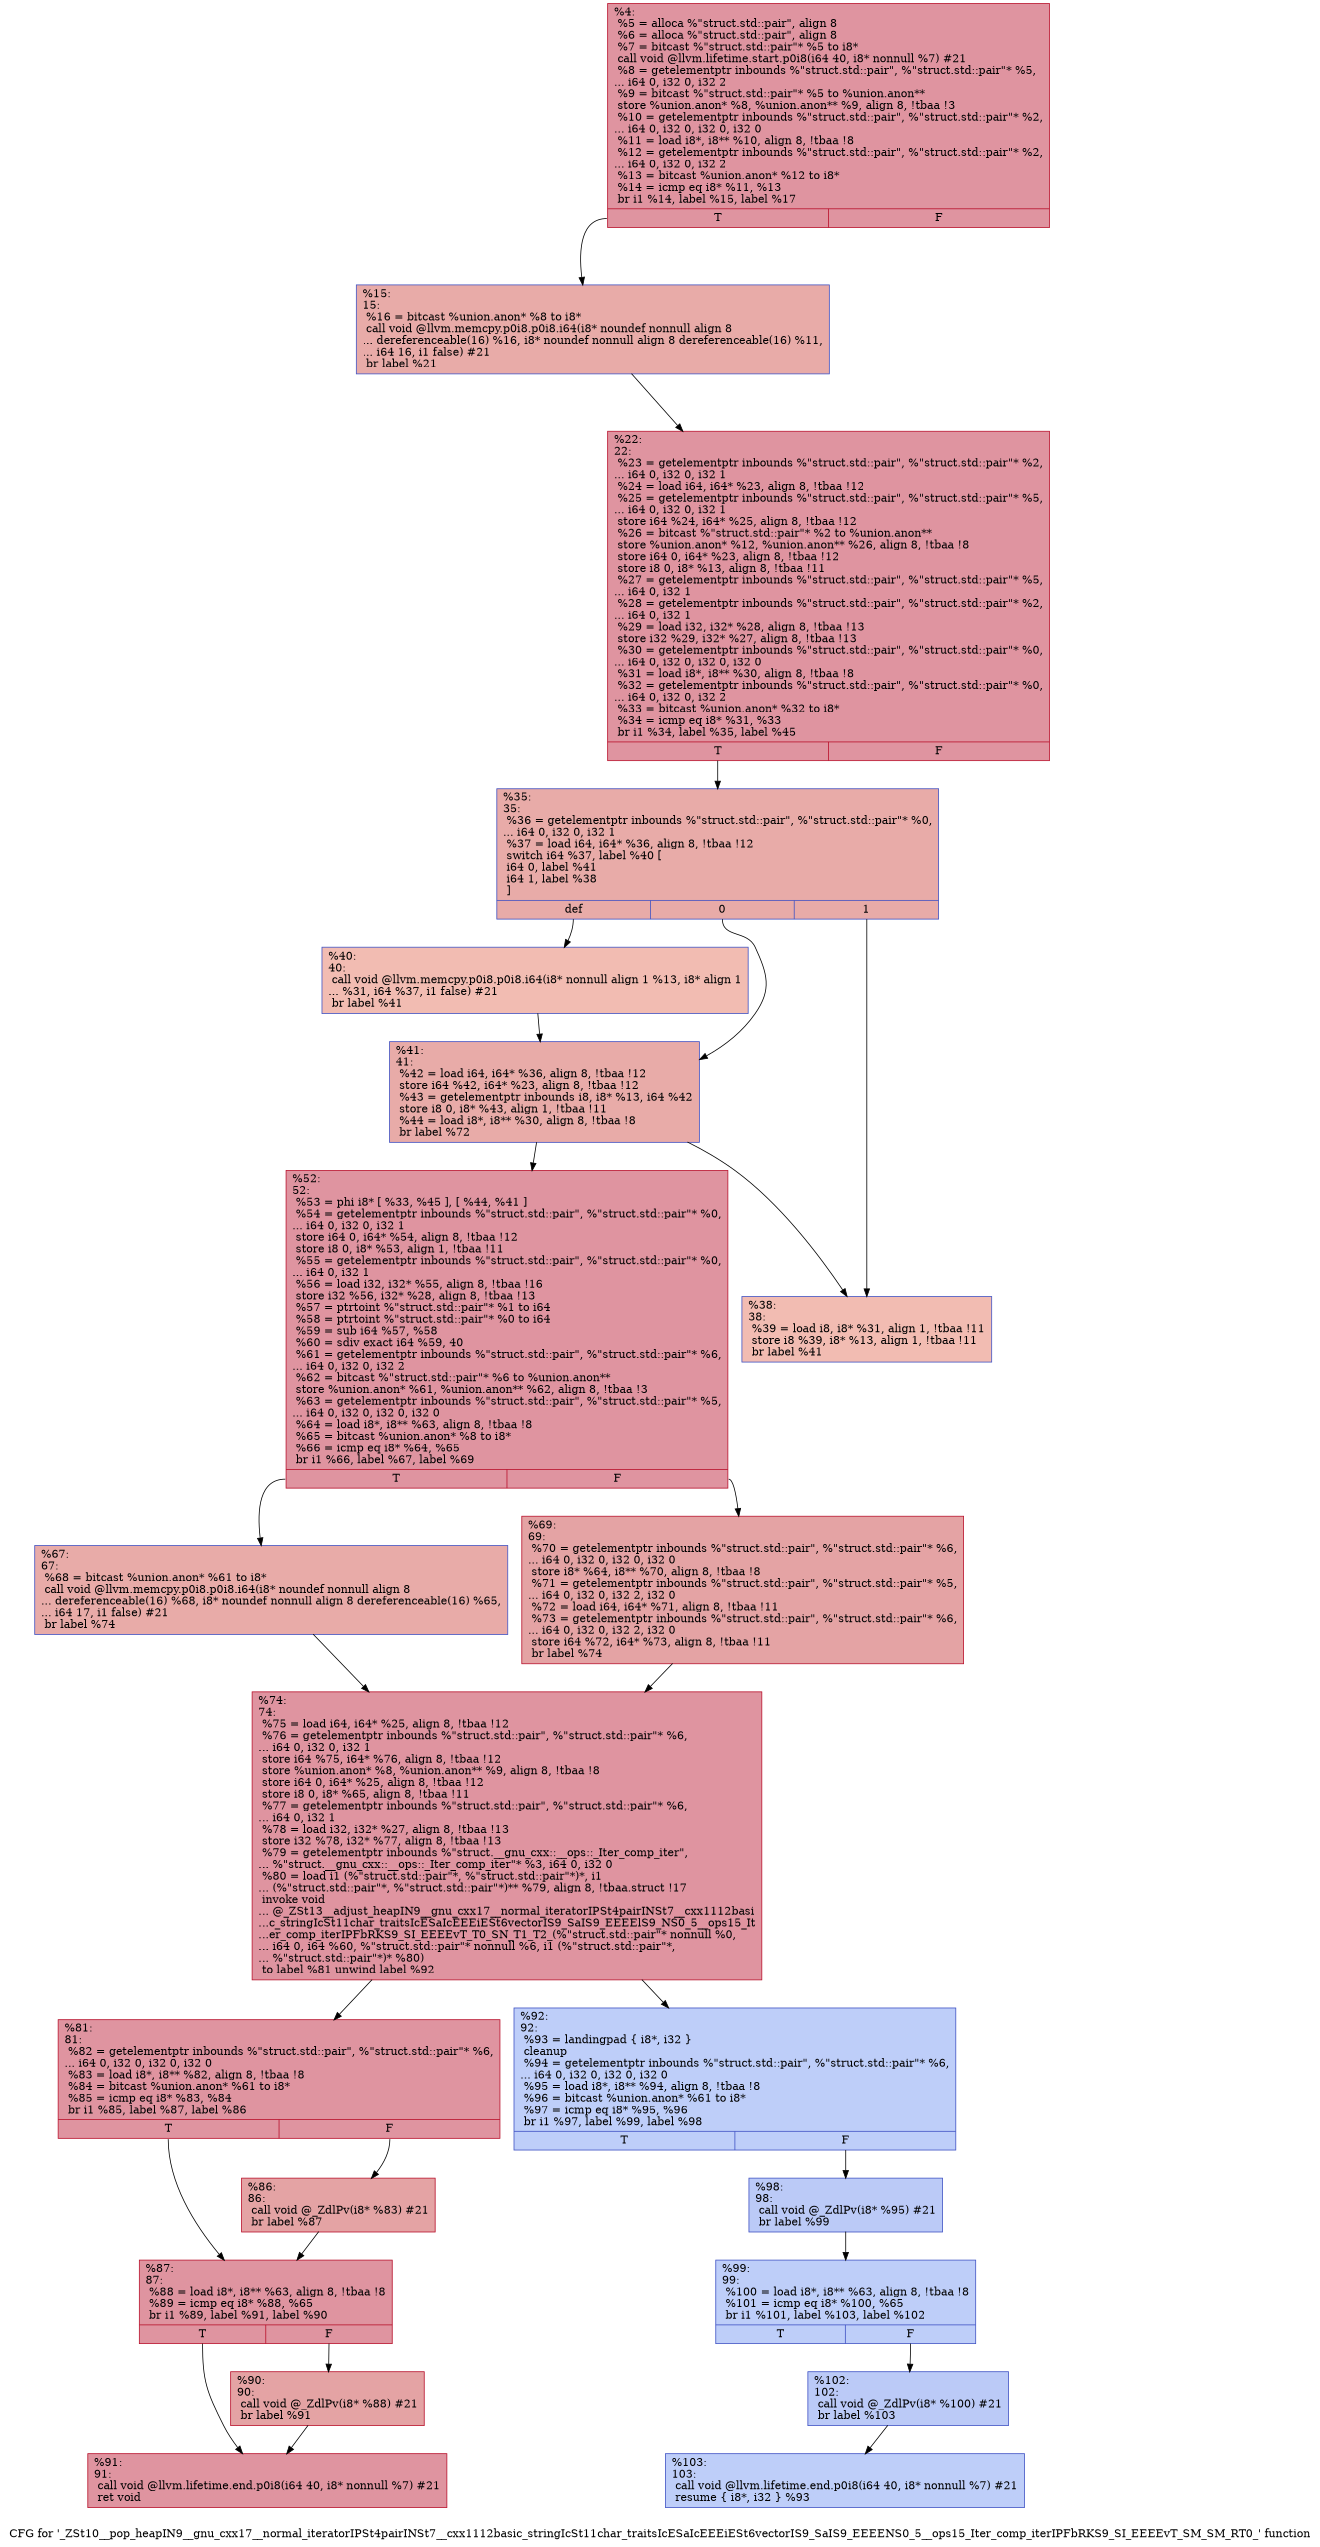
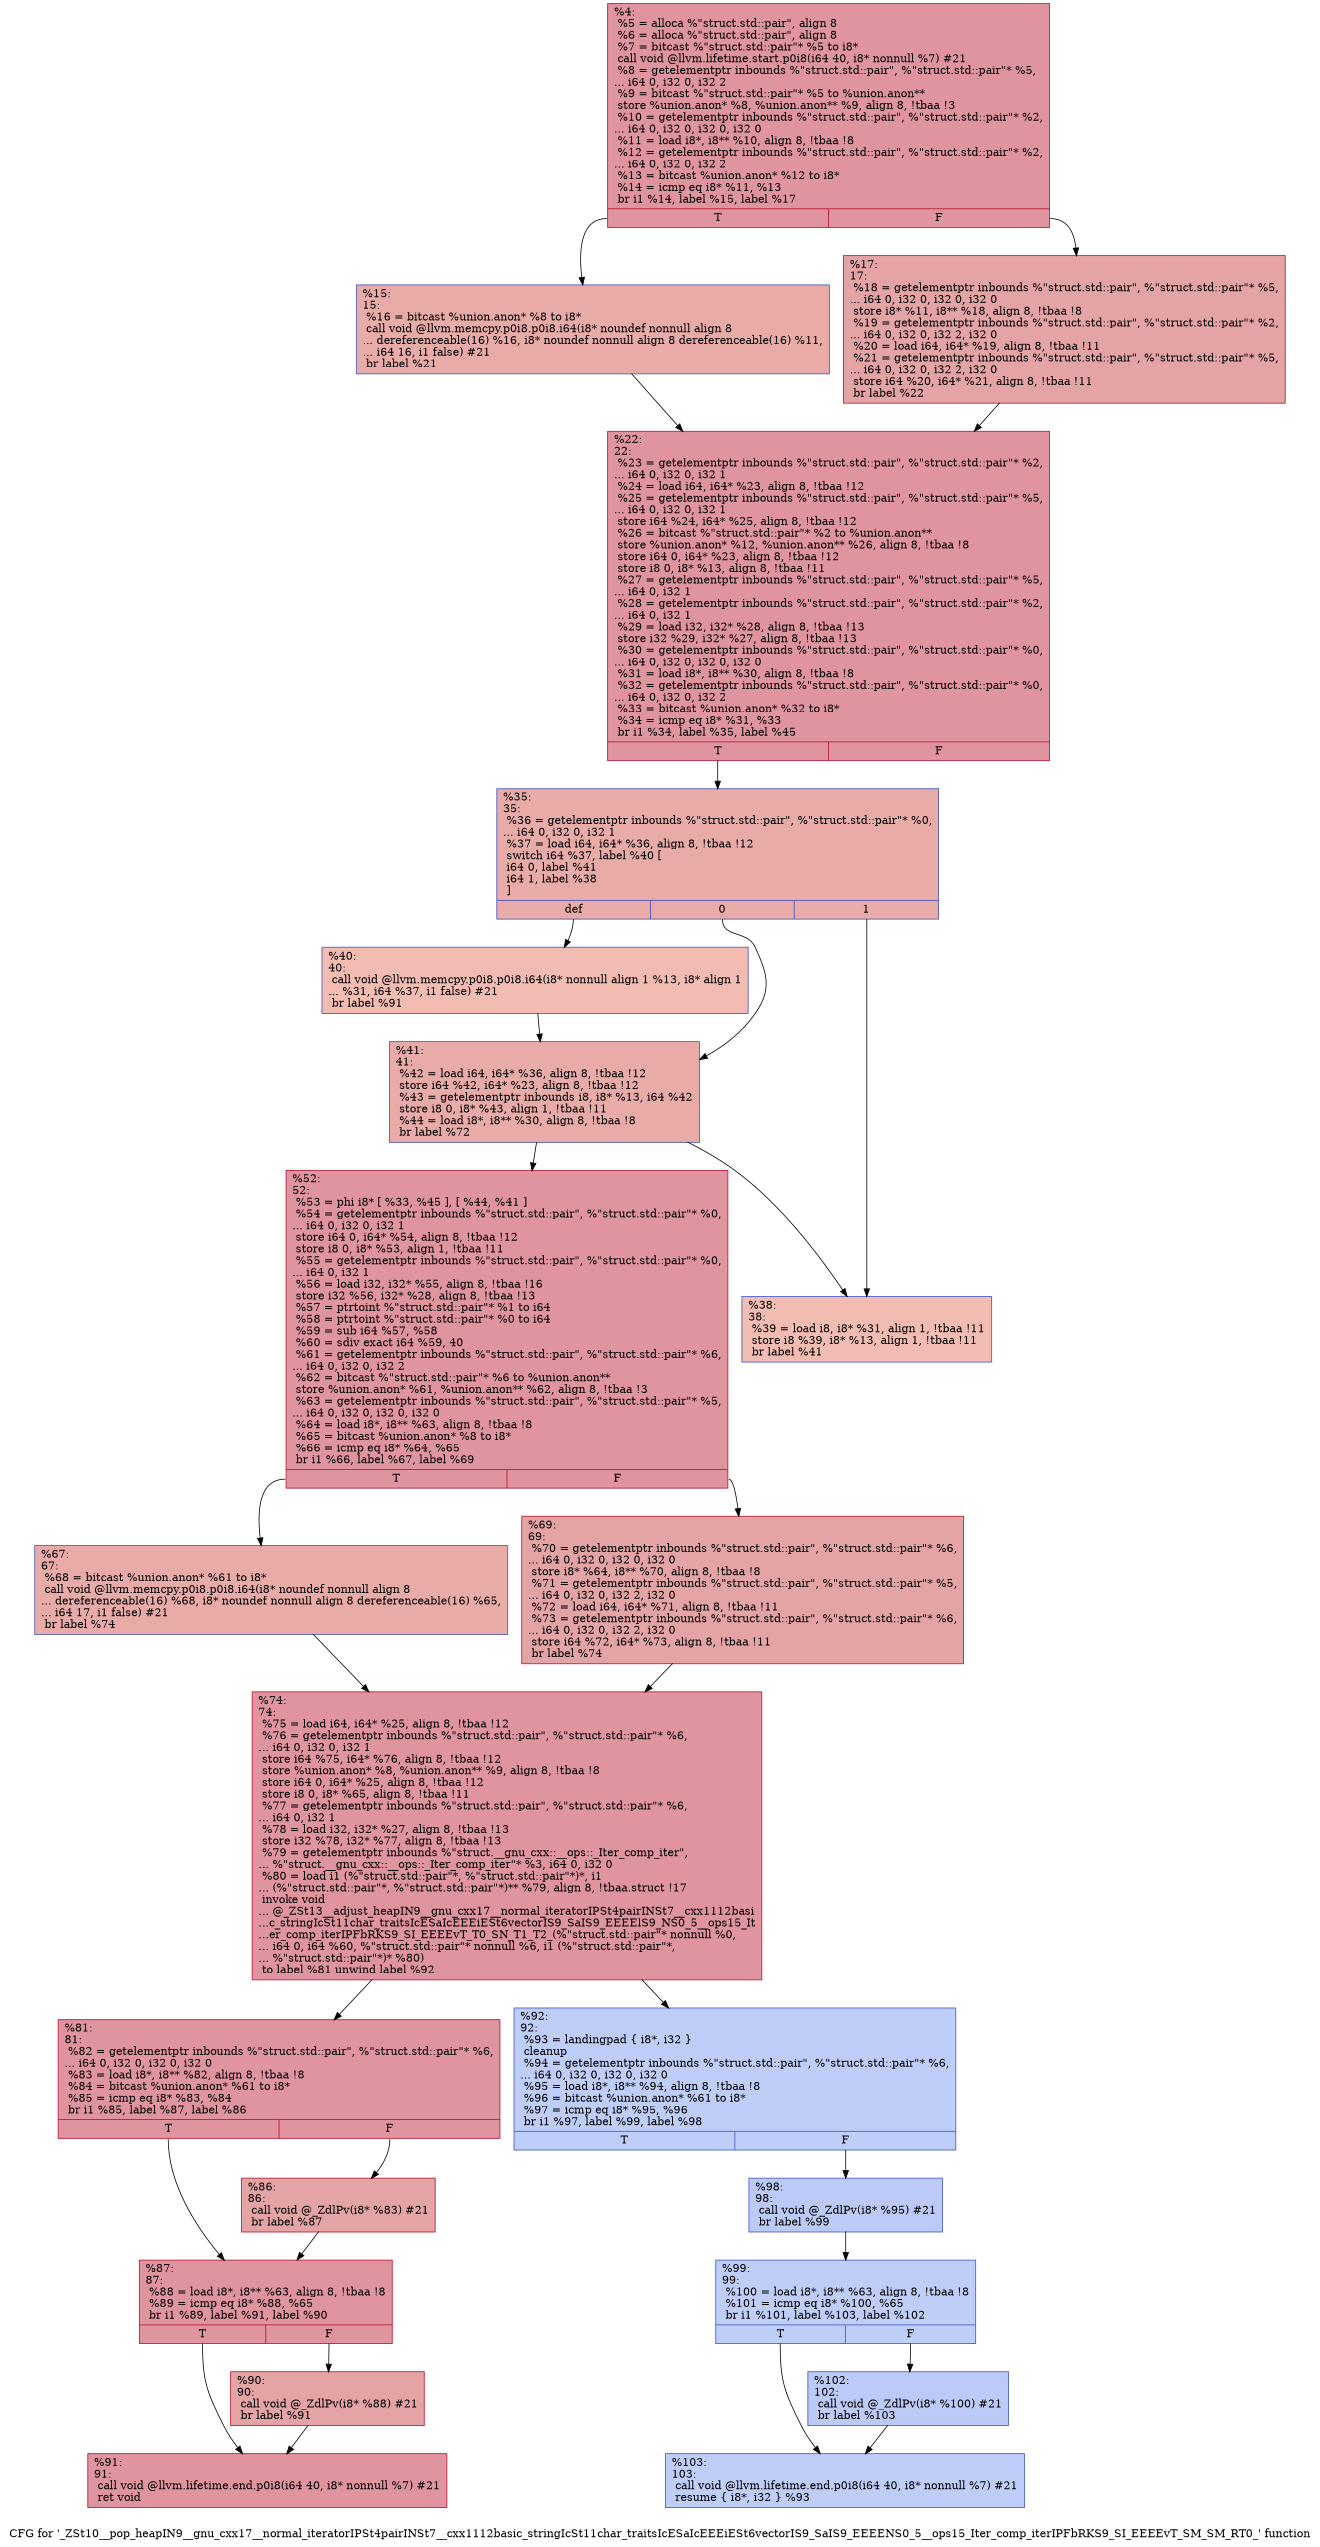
  digraph {
    label="CFG for '_ZSt10__pop_heapIN9__gnu_cxx17__normal_iteratorIPSt4pairINSt7__cxx1112basic_stringIcSt11char_traitsIcESaIcEEEiESt6vectorIS9_SaIS9_EEEENS0_5__ops15_Iter_comp_iterIPFbRKS9_SI_EEEEvT_SM_SM_RT0_' function"
    node [color="#b70d28ff" fillcolor="#b70d2870" shape=record style=filled]
    n1 [label="{%4:\l  %5 = alloca %\"struct.std::pair\", align 8\l  %6 = alloca %\"struct.std::pair\", align 8\l  %7 = bitcast %\"struct.std::pair\"* %5 to i8*\l  call void @llvm.lifetime.start.p0i8(i64 40, i8* nonnull %7) #21\l  %8 = getelementptr inbounds %\"struct.std::pair\", %\"struct.std::pair\"* %5,\l... i64 0, i32 0, i32 2\l  %9 = bitcast %\"struct.std::pair\"* %5 to %union.anon**\l  store %union.anon* %8, %union.anon** %9, align 8, !tbaa !3\l  %10 = getelementptr inbounds %\"struct.std::pair\", %\"struct.std::pair\"* %2,\l... i64 0, i32 0, i32 0, i32 0\l  %11 = load i8*, i8** %10, align 8, !tbaa !8\l  %12 = getelementptr inbounds %\"struct.std::pair\", %\"struct.std::pair\"* %2,\l... i64 0, i32 0, i32 2\l  %13 = bitcast %union.anon* %12 to i8*\l  %14 = icmp eq i8* %11, %13\l  br i1 %14, label %15, label %17\l|{<s0>T|<s1>F}}"]
    n2 [color="#3d50c3ff" fillcolor="#cc403a70" label="{%15:\l15:                                               \l  %16 = bitcast %union.anon* %8 to i8*\l  call void @llvm.memcpy.p0i8.p0i8.i64(i8* noundef nonnull align 8\l... dereferenceable(16) %16, i8* noundef nonnull align 8 dereferenceable(16) %11,\l... i64 16, i1 false) #21\l  br label %21\l}"]
+   n3 [fillcolor="#c32e3170" label="{%17:\l17:                                               \l  %18 = getelementptr inbounds %\"struct.std::pair\", %\"struct.std::pair\"* %5,\l... i64 0, i32 0, i32 0, i32 0\l  store i8* %11, i8** %18, align 8, !tbaa !8\l  %19 = getelementptr inbounds %\"struct.std::pair\", %\"struct.std::pair\"* %2,\l... i64 0, i32 0, i32 2, i32 0\l  %20 = load i64, i64* %19, align 8, !tbaa !11\l  %21 = getelementptr inbounds %\"struct.std::pair\", %\"struct.std::pair\"* %5,\l... i64 0, i32 0, i32 2, i32 0\l  store i64 %20, i64* %21, align 8, !tbaa !11\l  br label %22\l}"]
    n4 [label="{%22:\l22:                                               \l  %23 = getelementptr inbounds %\"struct.std::pair\", %\"struct.std::pair\"* %2,\l... i64 0, i32 0, i32 1\l  %24 = load i64, i64* %23, align 8, !tbaa !12\l  %25 = getelementptr inbounds %\"struct.std::pair\", %\"struct.std::pair\"* %5,\l... i64 0, i32 0, i32 1\l  store i64 %24, i64* %25, align 8, !tbaa !12\l  %26 = bitcast %\"struct.std::pair\"* %2 to %union.anon**\l  store %union.anon* %12, %union.anon** %26, align 8, !tbaa !8\l  store i64 0, i64* %23, align 8, !tbaa !12\l  store i8 0, i8* %13, align 8, !tbaa !11\l  %27 = getelementptr inbounds %\"struct.std::pair\", %\"struct.std::pair\"* %5,\l... i64 0, i32 1\l  %28 = getelementptr inbounds %\"struct.std::pair\", %\"struct.std::pair\"* %2,\l... i64 0, i32 1\l  %29 = load i32, i32* %28, align 8, !tbaa !13\l  store i32 %29, i32* %27, align 8, !tbaa !13\l  %30 = getelementptr inbounds %\"struct.std::pair\", %\"struct.std::pair\"* %0,\l... i64 0, i32 0, i32 0, i32 0\l  %31 = load i8*, i8** %30, align 8, !tbaa !8\l  %32 = getelementptr inbounds %\"struct.std::pair\", %\"struct.std::pair\"* %0,\l... i64 0, i32 0, i32 2\l  %33 = bitcast %union.anon* %32 to i8*\l  %34 = icmp eq i8* %31, %33\l  br i1 %34, label %35, label %45\l|{<s0>T|<s1>F}}"]
    n5 [color="#3d50c3ff" fillcolor="#cc403a70" label="{%35:\l35:                                               \l  %36 = getelementptr inbounds %\"struct.std::pair\", %\"struct.std::pair\"* %0,\l... i64 0, i32 0, i32 1\l  %37 = load i64, i64* %36, align 8, !tbaa !12\l  switch i64 %37, label %40 [\l    i64 0, label %41\l    i64 1, label %38\l  ]\l|{<s0>def|<s1>0|<s2>1}}"]
-   n6 [color="#3d50c3ff" fillcolor="#e1675170" label="{%40:\l40:                                               \l  call void @llvm.memcpy.p0i8.p0i8.i64(i8* nonnull align 1 %13, i8* align 1\l... %31, i64 %37, i1 false) #21\l  br label %41\l}"]
+   n6 [color="#3d50c3ff" fillcolor="#e1675170" label="{%40:\l40:                                               \l  call void @llvm.memcpy.p0i8.p0i8.i64(i8* nonnull align 1 %13, i8* align 1\l... %31, i64 %37, i1 false) #21\l  br label %91\l}"]
    n7 [color="#3d50c3ff" fillcolor="#cc403a70" label="{%41:\l41:                                               \l  %42 = load i64, i64* %36, align 8, !tbaa !12\l  store i64 %42, i64* %23, align 8, !tbaa !12\l  %43 = getelementptr inbounds i8, i8* %13, i64 %42\l  store i8 0, i8* %43, align 1, !tbaa !11\l  %44 = load i8*, i8** %30, align 8, !tbaa !8\l  br label %72\l}"]
    n8 [color="#3d50c3ff" fillcolor="#e1675170" label="{%38:\l38:                                               \l  %39 = load i8, i8* %31, align 1, !tbaa !11\l  store i8 %39, i8* %13, align 1, !tbaa !11\l  br label %41\l}"]
    n9 [label="{%52:\l52:                                               \l  %53 = phi i8* [ %33, %45 ], [ %44, %41 ]\l  %54 = getelementptr inbounds %\"struct.std::pair\", %\"struct.std::pair\"* %0,\l... i64 0, i32 0, i32 1\l  store i64 0, i64* %54, align 8, !tbaa !12\l  store i8 0, i8* %53, align 1, !tbaa !11\l  %55 = getelementptr inbounds %\"struct.std::pair\", %\"struct.std::pair\"* %0,\l... i64 0, i32 1\l  %56 = load i32, i32* %55, align 8, !tbaa !16\l  store i32 %56, i32* %28, align 8, !tbaa !13\l  %57 = ptrtoint %\"struct.std::pair\"* %1 to i64\l  %58 = ptrtoint %\"struct.std::pair\"* %0 to i64\l  %59 = sub i64 %57, %58\l  %60 = sdiv exact i64 %59, 40\l  %61 = getelementptr inbounds %\"struct.std::pair\", %\"struct.std::pair\"* %6,\l... i64 0, i32 0, i32 2\l  %62 = bitcast %\"struct.std::pair\"* %6 to %union.anon**\l  store %union.anon* %61, %union.anon** %62, align 8, !tbaa !3\l  %63 = getelementptr inbounds %\"struct.std::pair\", %\"struct.std::pair\"* %5,\l... i64 0, i32 0, i32 0, i32 0\l  %64 = load i8*, i8** %63, align 8, !tbaa !8\l  %65 = bitcast %union.anon* %8 to i8*\l  %66 = icmp eq i8* %64, %65\l  br i1 %66, label %67, label %69\l|{<s0>T|<s1>F}}"]
    n10 [color="#3d50c3ff" fillcolor="#cc403a70" label="{%67:\l67:                                               \l  %68 = bitcast %union.anon* %61 to i8*\l  call void @llvm.memcpy.p0i8.p0i8.i64(i8* noundef nonnull align 8\l... dereferenceable(16) %68, i8* noundef nonnull align 8 dereferenceable(16) %65,\l... i64 17, i1 false) #21\l  br label %74\l}"]
    n11 [fillcolor="#c32e3170" label="{%69:\l69:                                               \l  %70 = getelementptr inbounds %\"struct.std::pair\", %\"struct.std::pair\"* %6,\l... i64 0, i32 0, i32 0, i32 0\l  store i8* %64, i8** %70, align 8, !tbaa !8\l  %71 = getelementptr inbounds %\"struct.std::pair\", %\"struct.std::pair\"* %5,\l... i64 0, i32 0, i32 2, i32 0\l  %72 = load i64, i64* %71, align 8, !tbaa !11\l  %73 = getelementptr inbounds %\"struct.std::pair\", %\"struct.std::pair\"* %6,\l... i64 0, i32 0, i32 2, i32 0\l  store i64 %72, i64* %73, align 8, !tbaa !11\l  br label %74\l}"]
    n12 [label="{%74:\l74:                                               \l  %75 = load i64, i64* %25, align 8, !tbaa !12\l  %76 = getelementptr inbounds %\"struct.std::pair\", %\"struct.std::pair\"* %6,\l... i64 0, i32 0, i32 1\l  store i64 %75, i64* %76, align 8, !tbaa !12\l  store %union.anon* %8, %union.anon** %9, align 8, !tbaa !8\l  store i64 0, i64* %25, align 8, !tbaa !12\l  store i8 0, i8* %65, align 8, !tbaa !11\l  %77 = getelementptr inbounds %\"struct.std::pair\", %\"struct.std::pair\"* %6,\l... i64 0, i32 1\l  %78 = load i32, i32* %27, align 8, !tbaa !13\l  store i32 %78, i32* %77, align 8, !tbaa !13\l  %79 = getelementptr inbounds %\"struct.__gnu_cxx::__ops::_Iter_comp_iter\",\l... %\"struct.__gnu_cxx::__ops::_Iter_comp_iter\"* %3, i64 0, i32 0\l  %80 = load i1 (%\"struct.std::pair\"*, %\"struct.std::pair\"*)*, i1\l... (%\"struct.std::pair\"*, %\"struct.std::pair\"*)** %79, align 8, !tbaa.struct !17\l  invoke void\l... @_ZSt13__adjust_heapIN9__gnu_cxx17__normal_iteratorIPSt4pairINSt7__cxx1112basi\l...c_stringIcSt11char_traitsIcESaIcEEEiESt6vectorIS9_SaIS9_EEEElS9_NS0_5__ops15_It\l...er_comp_iterIPFbRKS9_SI_EEEEvT_T0_SN_T1_T2_(%\"struct.std::pair\"* nonnull %0,\l... i64 0, i64 %60, %\"struct.std::pair\"* nonnull %6, i1 (%\"struct.std::pair\"*,\l... %\"struct.std::pair\"*)* %80)\l          to label %81 unwind label %92\l}"]
    n13 [label="{%81:\l81:                                               \l  %82 = getelementptr inbounds %\"struct.std::pair\", %\"struct.std::pair\"* %6,\l... i64 0, i32 0, i32 0, i32 0\l  %83 = load i8*, i8** %82, align 8, !tbaa !8\l  %84 = bitcast %union.anon* %61 to i8*\l  %85 = icmp eq i8* %83, %84\l  br i1 %85, label %87, label %86\l|{<s0>T|<s1>F}}"]
    n14 [color="#3d50c3ff" fillcolor="#6c8ff170" label="{%92:\l92:                                               \l  %93 = landingpad \{ i8*, i32 \}\l          cleanup\l  %94 = getelementptr inbounds %\"struct.std::pair\", %\"struct.std::pair\"* %6,\l... i64 0, i32 0, i32 0, i32 0\l  %95 = load i8*, i8** %94, align 8, !tbaa !8\l  %96 = bitcast %union.anon* %61 to i8*\l  %97 = icmp eq i8* %95, %96\l  br i1 %97, label %99, label %98\l|{<s0>T|<s1>F}}"]
    n15 [label="{%87:\l87:                                               \l  %88 = load i8*, i8** %63, align 8, !tbaa !8\l  %89 = icmp eq i8* %88, %65\l  br i1 %89, label %91, label %90\l|{<s0>T|<s1>F}}"]
    n16 [fillcolor="#c32e3170" label="{%86:\l86:                                               \l  call void @_ZdlPv(i8* %83) #21\l  br label %87\l}"]
    n17 [color="#3d50c3ff" fillcolor="#6687ed70" label="{%98:\l98:                                               \l  call void @_ZdlPv(i8* %95) #21\l  br label %99\l}"]
    n18 [label="{%91:\l91:                                               \l  call void @llvm.lifetime.end.p0i8(i64 40, i8* nonnull %7) #21\l  ret void\l}"]
    n19 [fillcolor="#c32e3170" label="{%90:\l90:                                               \l  call void @_ZdlPv(i8* %88) #21\l  br label %91\l}"]
    n20 [color="#3d50c3ff" fillcolor="#6c8ff170" label="{%99:\l99:                                               \l  %100 = load i8*, i8** %63, align 8, !tbaa !8\l  %101 = icmp eq i8* %100, %65\l  br i1 %101, label %103, label %102\l|{<s0>T|<s1>F}}"]
    n21 [color="#3d50c3ff" fillcolor="#6c8ff170" label="{%103:\l103:                                              \l  call void @llvm.lifetime.end.p0i8(i64 40, i8* nonnull %7) #21\l  resume \{ i8*, i32 \} %93\l}"]
    n22 [color="#3d50c3ff" fillcolor="#6687ed70" label="{%102:\l102:                                              \l  call void @_ZdlPv(i8* %100) #21\l  br label %103\l}"]
    n1 -> n2 [tailport=s0]
+   n1 -> n3 [tailport=s1]
    n2 -> n4
+   n3 -> n4
    n4 -> n5 [tailport=s0]
    n5 -> n6 [tailport=s0]
    n5 -> n7 [tailport=s1]
    n5 -> n8 [tailport=s2]
    n6 -> n7
    n7 -> n8
    n7 -> n9
    n9 -> n10 [tailport=s0]
    n9 -> n11 [tailport=s1]
    n10 -> n12
    n11 -> n12
    n12 -> n13
    n12 -> n14
    n13 -> n15 [tailport=s0]
    n13 -> n16 [tailport=s1]
    n14 -> n17 [tailport=s1]
    n15 -> n18 [tailport=s0]
    n15 -> n19 [tailport=s1]
    n16 -> n15
    n17 -> n20
    n19 -> n18
+   n20 -> n21 [tailport=s0]
    n20 -> n22 [tailport=s1]
    n22 -> n21
  }
